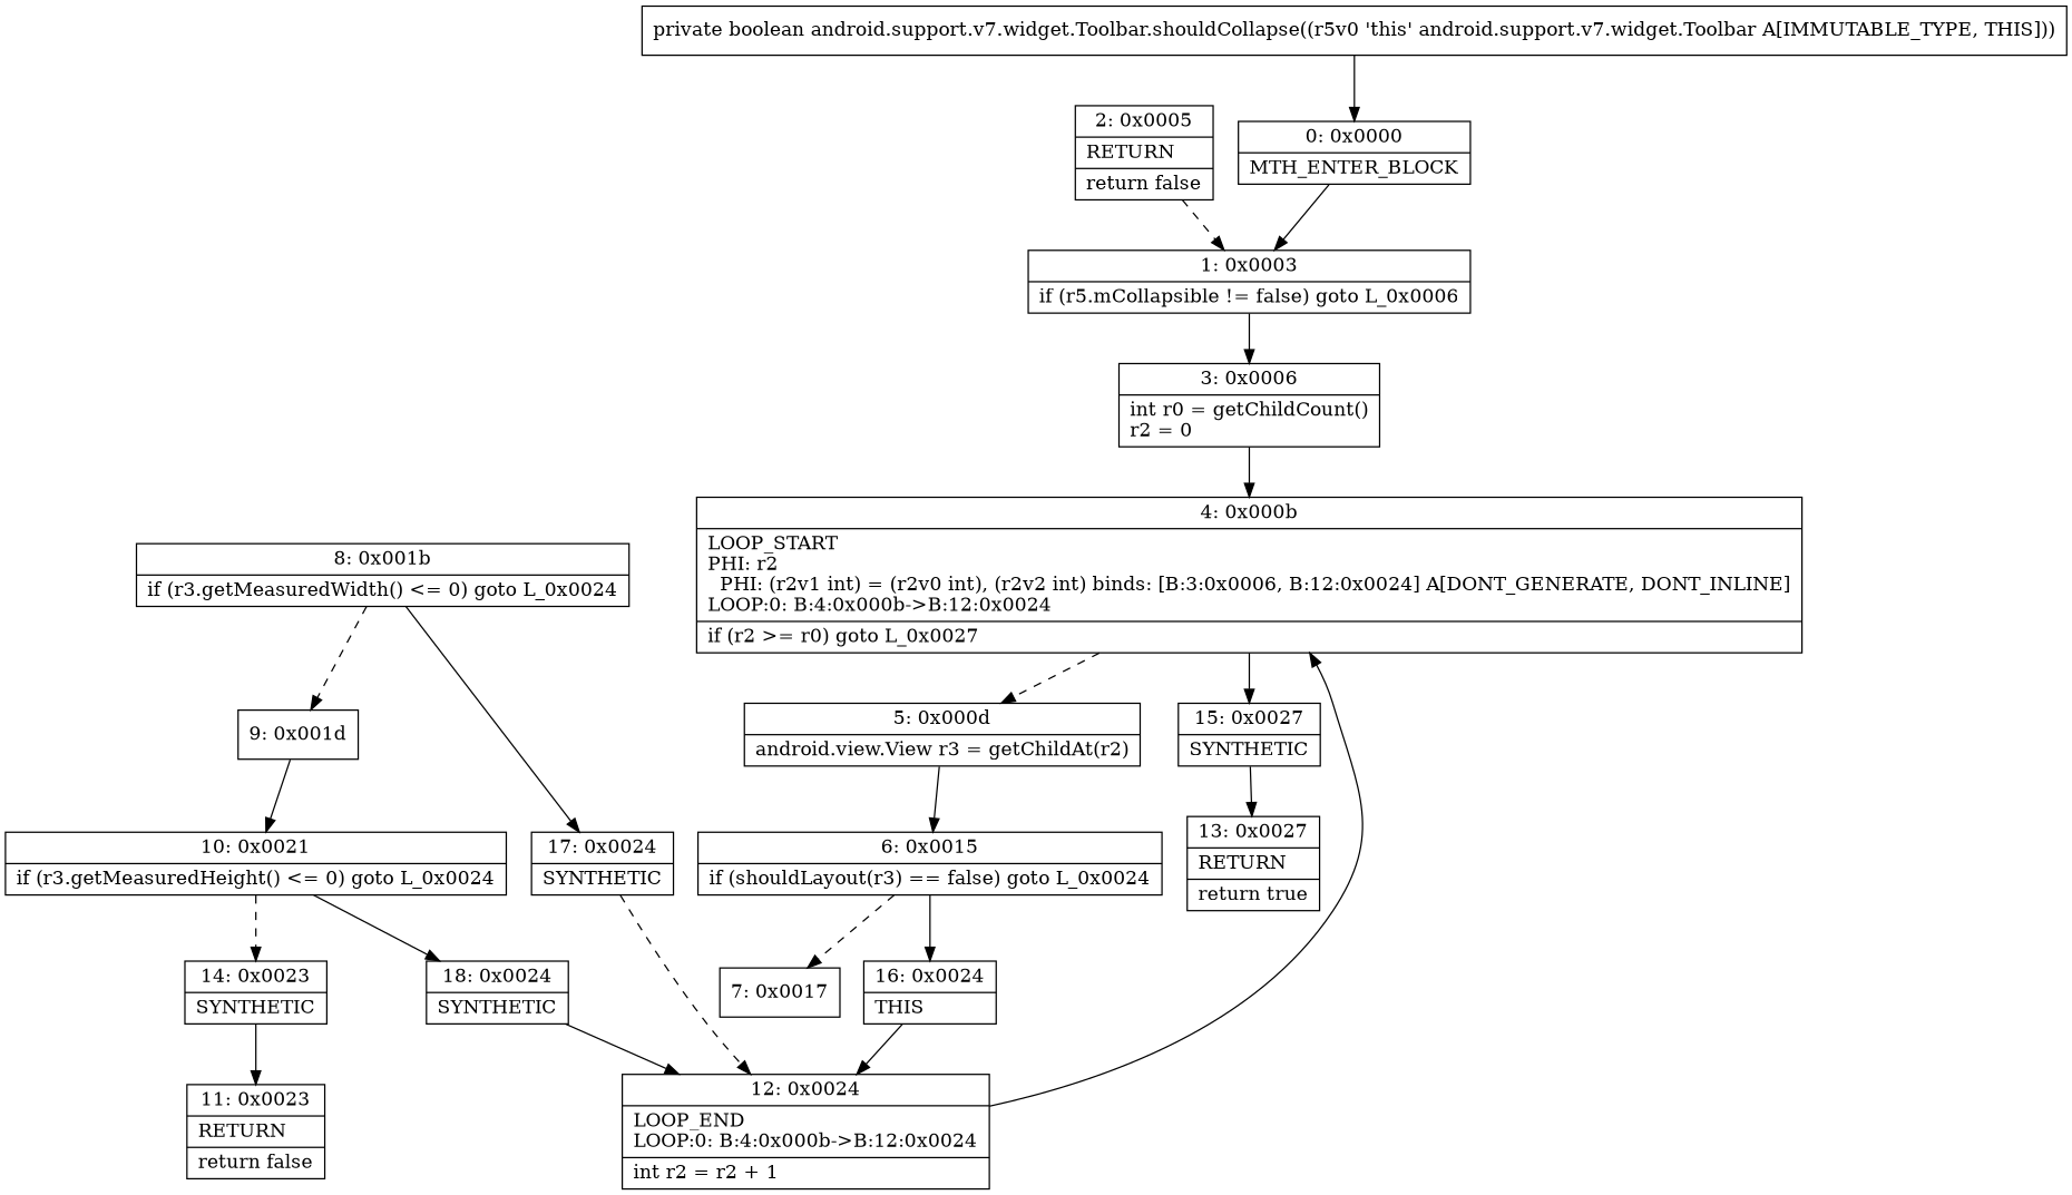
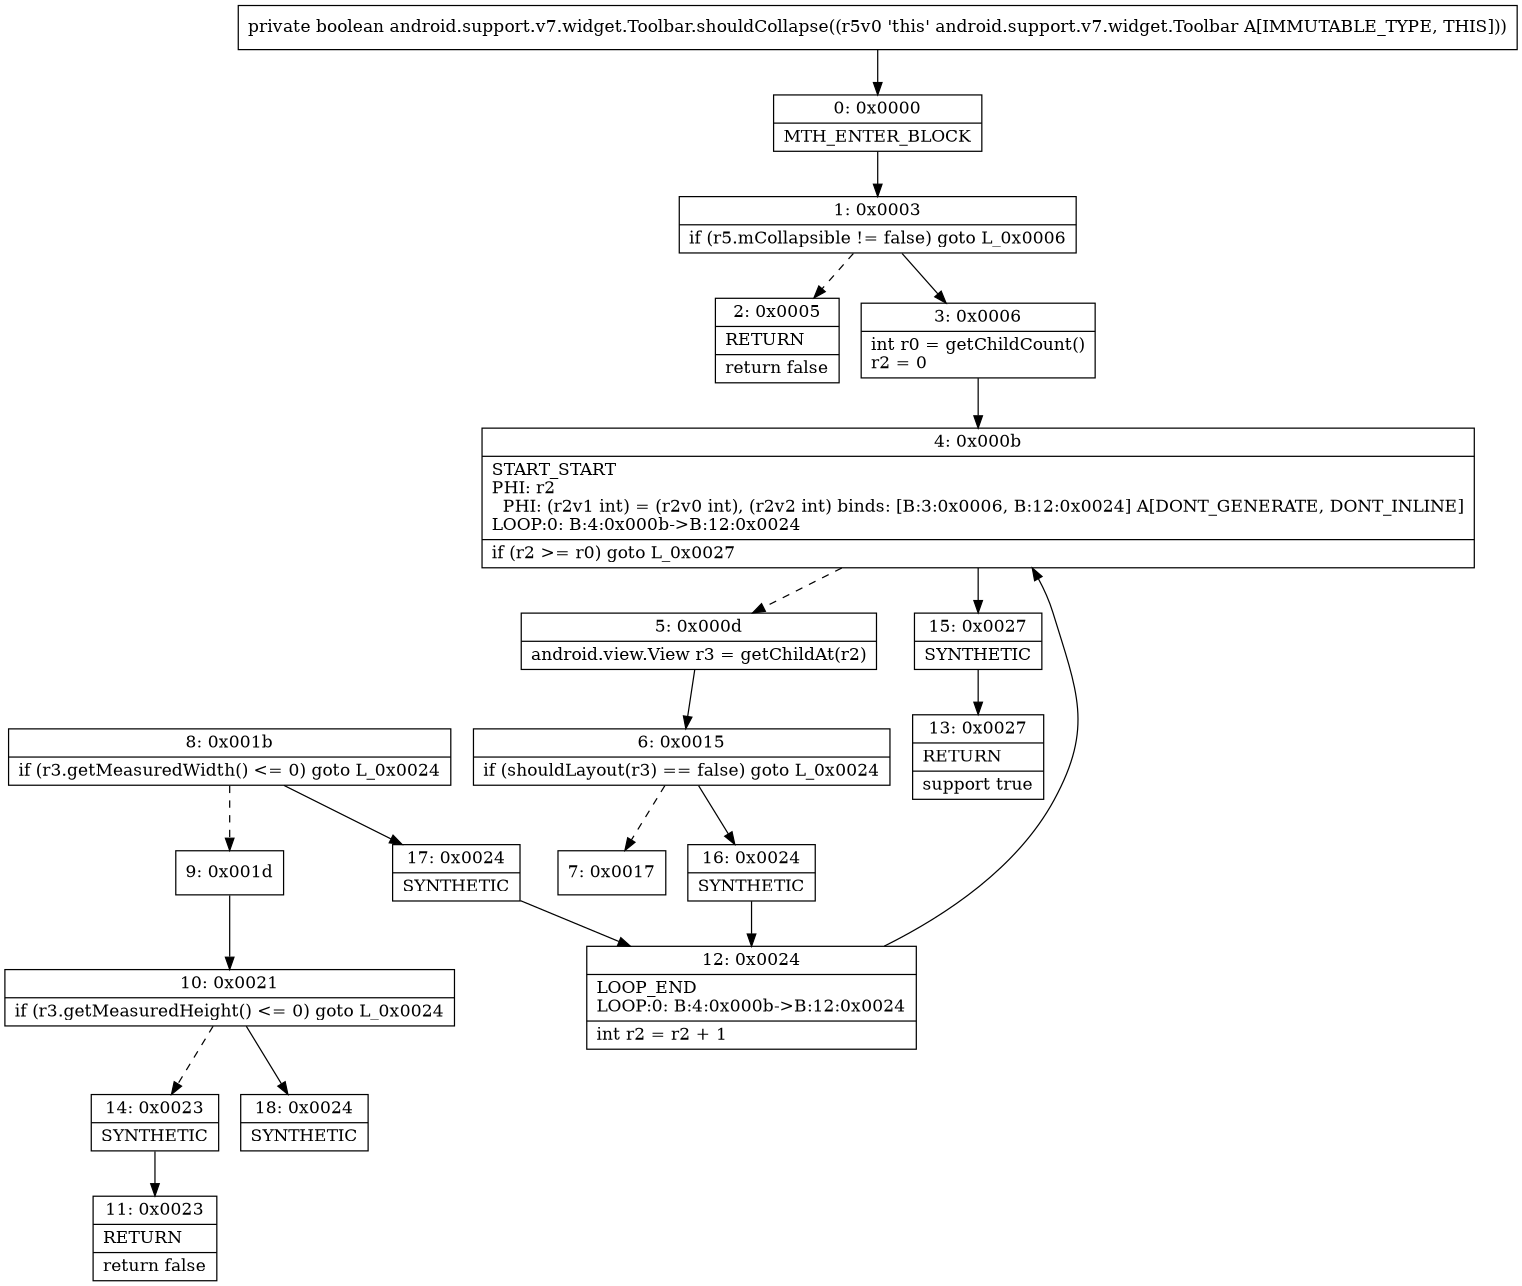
  digraph {
    node [shape=record]
    n1 [label="{0\:\ 0x0000|MTH_ENTER_BLOCK\l}"]
    n2 [label="{1\:\ 0x0003|if (r5.mCollapsible != false) goto L_0x0006\l}"]
    n3 [label="{2\:\ 0x0005|RETURN\l|return false\l}"]
    n4 [label="{3\:\ 0x0006|int r0 = getChildCount()\lr2 = 0\l}"]
-   n5 [label="{4\:\ 0x000b|LOOP_START\lPHI: r2 \l  PHI: (r2v1 int) = (r2v0 int), (r2v2 int) binds: [B:3:0x0006, B:12:0x0024] A[DONT_GENERATE, DONT_INLINE]\lLOOP:0: B:4:0x000b\-\>B:12:0x0024\l|if (r2 \>= r0) goto L_0x0027\l}"]
+   n5 [label="{4\:\ 0x000b|START_START\lPHI: r2 \l  PHI: (r2v1 int) = (r2v0 int), (r2v2 int) binds: [B:3:0x0006, B:12:0x0024] A[DONT_GENERATE, DONT_INLINE]\lLOOP:0: B:4:0x000b\-\>B:12:0x0024\l|if (r2 \>= r0) goto L_0x0027\l}"]
    n6 [label="{5\:\ 0x000d|android.view.View r3 = getChildAt(r2)\l}"]
    n7 [label="{15\:\ 0x0027|SYNTHETIC\l}"]
    n8 [label="{6\:\ 0x0015|if (shouldLayout(r3) == false) goto L_0x0024\l}"]
-   n9 [label="{13\:\ 0x0027|RETURN\l|return true\l}"]
+   n9 [label="{13\:\ 0x0027|RETURN\l|support true\l}"]
    n10 [label="{7\:\ 0x0017}"]
-   n11 [label="{16\:\ 0x0024|THIS\l}"]
+   n11 [label="{16\:\ 0x0024|SYNTHETIC\l}"]
    n12 [label="{12\:\ 0x0024|LOOP_END\lLOOP:0: B:4:0x000b\-\>B:12:0x0024\l|int r2 = r2 + 1\l}"]
    n13 [label="{8\:\ 0x001b|if (r3.getMeasuredWidth() \<= 0) goto L_0x0024\l}"]
    n14 [label="{9\:\ 0x001d}"]
    n15 [label="{17\:\ 0x0024|SYNTHETIC\l}"]
    n16 [label="{10\:\ 0x0021|if (r3.getMeasuredHeight() \<= 0) goto L_0x0024\l}"]
    n17 [label="{14\:\ 0x0023|SYNTHETIC\l}"]
    n18 [label="{18\:\ 0x0024|SYNTHETIC\l}"]
    n19 [label="{11\:\ 0x0023|RETURN\l|return false\l}"]
    n20 [label="{private boolean android.support.v7.widget.Toolbar.shouldCollapse((r5v0 'this' android.support.v7.widget.Toolbar A[IMMUTABLE_TYPE, THIS])) }"]
    n1 -> n2
-   n3 -> n2 [style=dashed]
+   n2 -> n3 [style=dashed]
    n2 -> n4
    n4 -> n5
    n5 -> n6 [style=dashed]
    n5 -> n7
    n6 -> n8
    n7 -> n9
    n8 -> n10 [style=dashed]
    n8 -> n11
    n11 -> n12
    n12 -> n5
    n13 -> n14 [style=dashed]
    n13 -> n15
    n14 -> n16
-   n15 -> n12 [style=dashed]
+   n15 -> n12
    n16 -> n17 [style=dashed]
    n16 -> n18
    n17 -> n19
-   n18 -> n12
    n20 -> n1
  }
